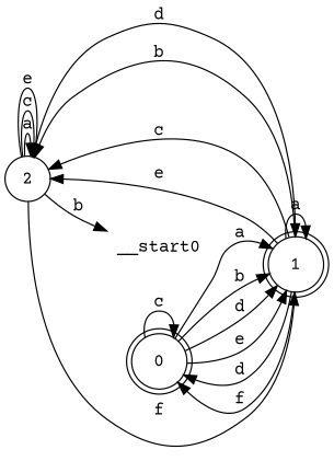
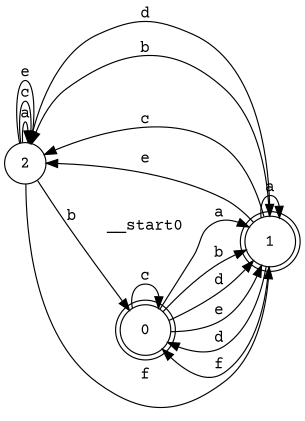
  digraph {
    fontname="Courier Prime"
    rankdir=LR
    node [fontname="Courier Prime" shape=doublecircle color=black fillcolor=white style="rounded,filled"]
    edge [fontname="Courier Prime"]
    __start0 [shape=none color="" fillcolor="" style=""]
    n2 [label=0]
    n3 [label=1]
    n4 [label=2 shape=circle style=filled]
    n2 -> n2 [label=c]
    n2 -> n3 [label=a]
    n2 -> n3 [label=b]
    n2 -> n3 [label=d]
    n2 -> n3 [label=e]
    n3 -> n2 [label=d]
    n3 -> n2 [label=f]
    n3 -> n3 [label=a]
    n3 -> n4 [label=b]
    n3 -> n4 [label=c]
    n3 -> n4 [label=e]
-   n4 -> __start0 [label=b]
+   n4 -> n2 [label=b]
    n4 -> n3 [label=d]
    n4 -> n3 [label=f]
    n4 -> n4 [label=a]
    n4 -> n4 [label=c]
    n4 -> n4 [label=e]
  }
